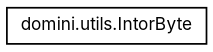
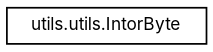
  digraph {
    rankdir=LR
    fontname=Inter
-   n1 [color=black fillcolor=white fontname=Inter fontsize=10 height=0.2 label="domini.utils.IntorByte" shape=record style=filled width=0.4]
+   n1 [color=black fillcolor=white fontname=Inter fontsize=10 height=0.2 label="utils.utils.IntorByte" shape=record style=filled width=0.4]
  }
